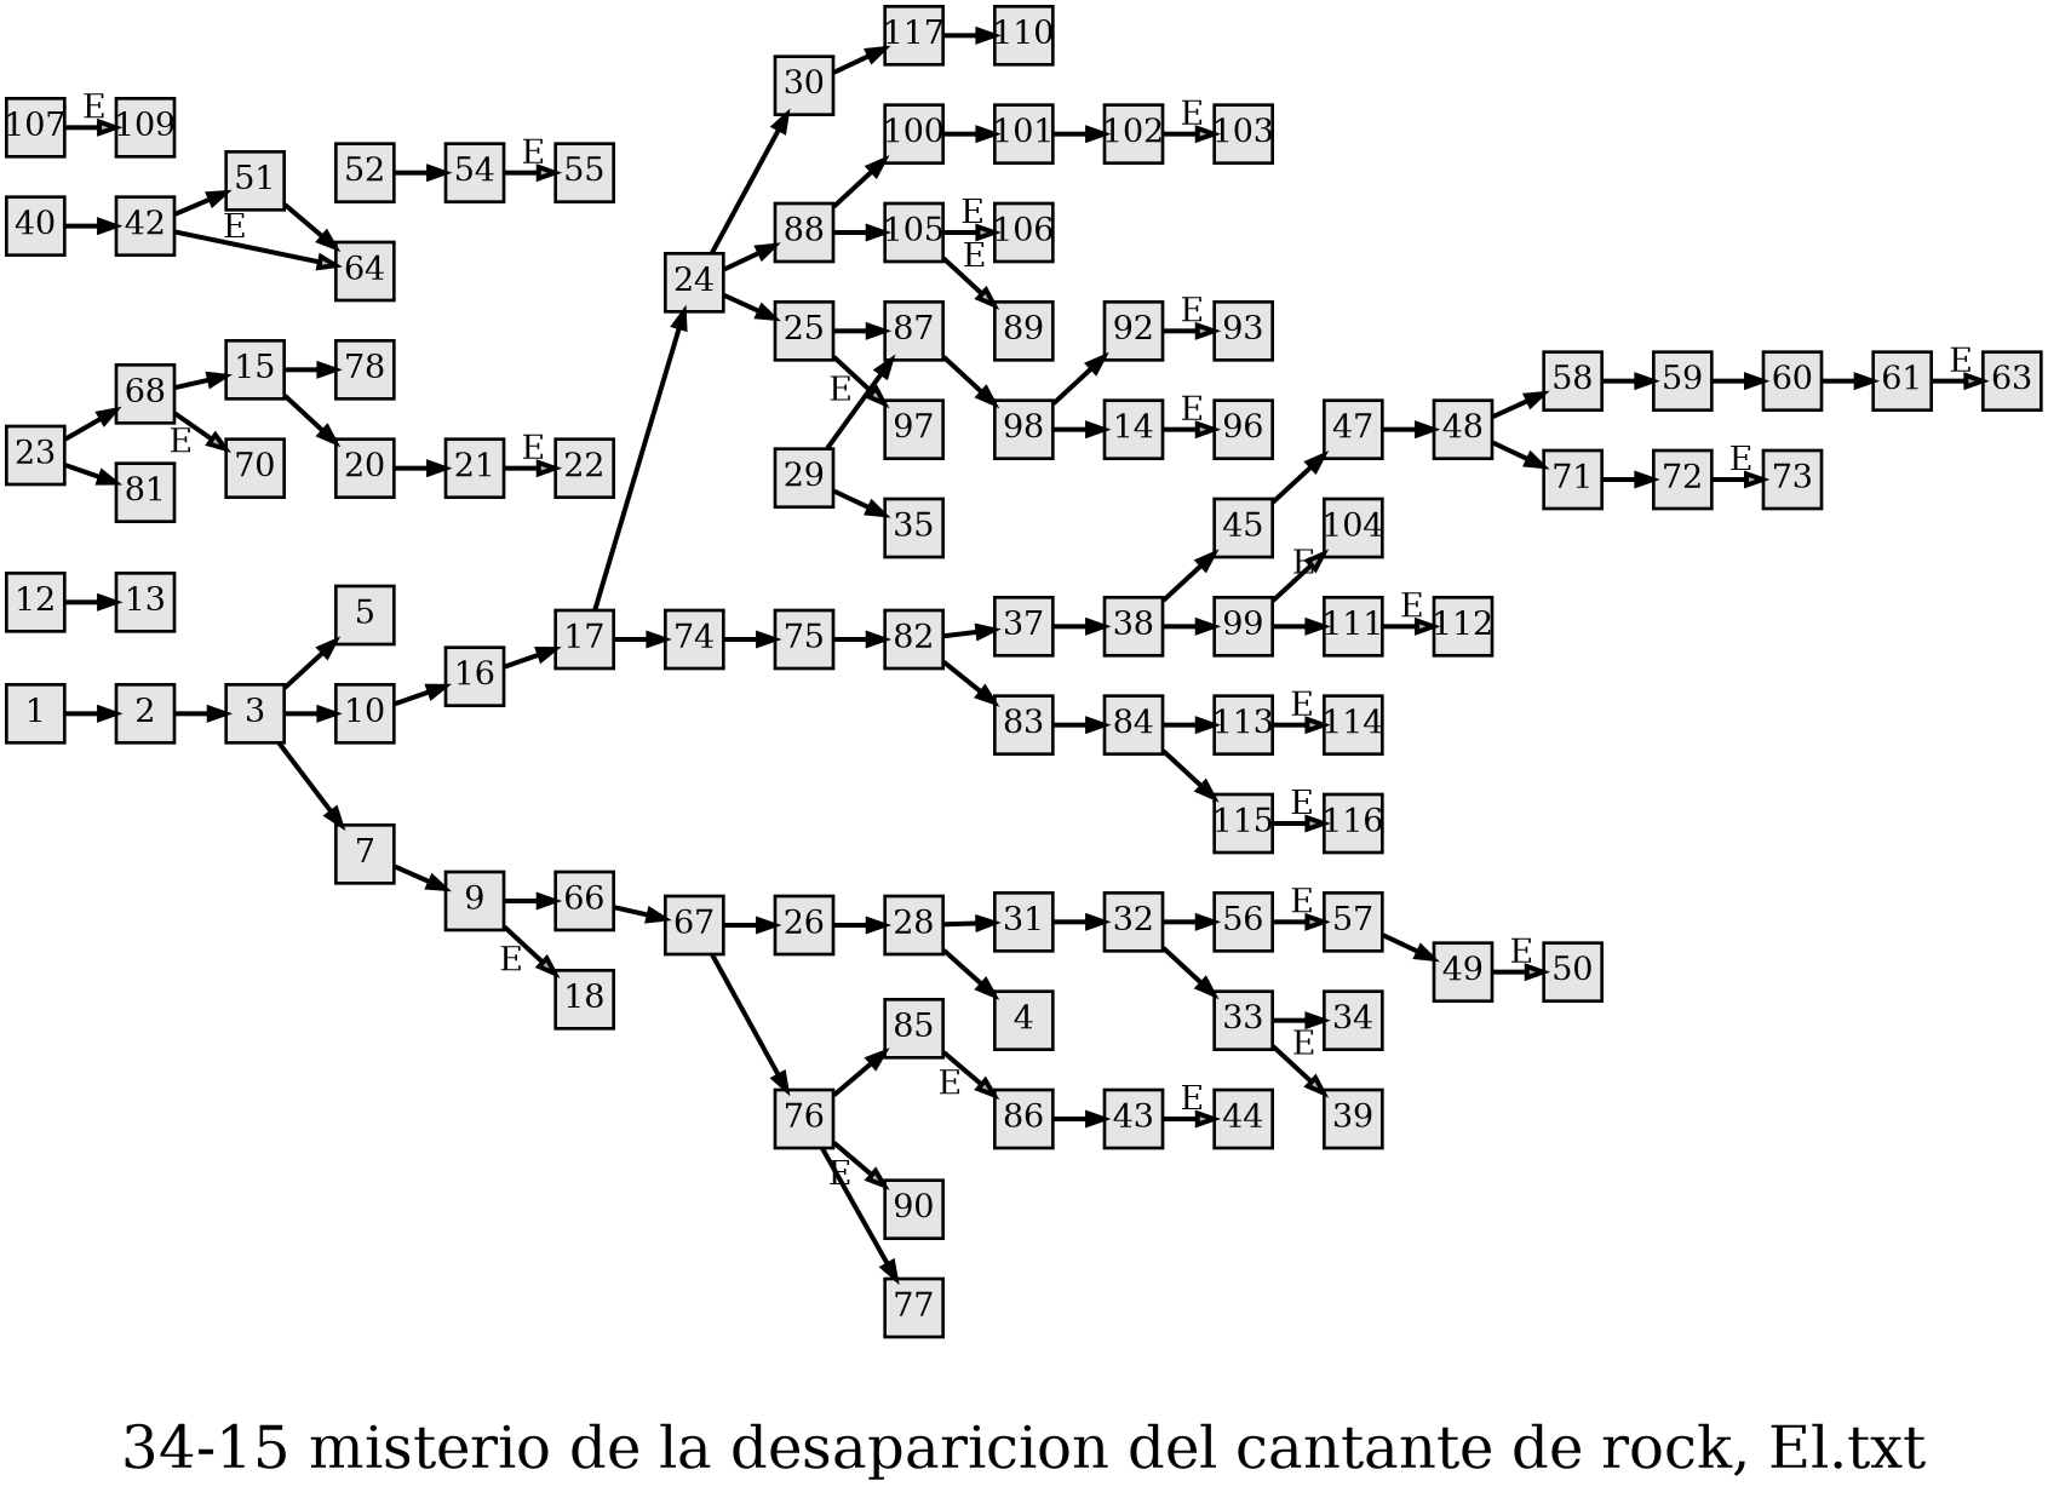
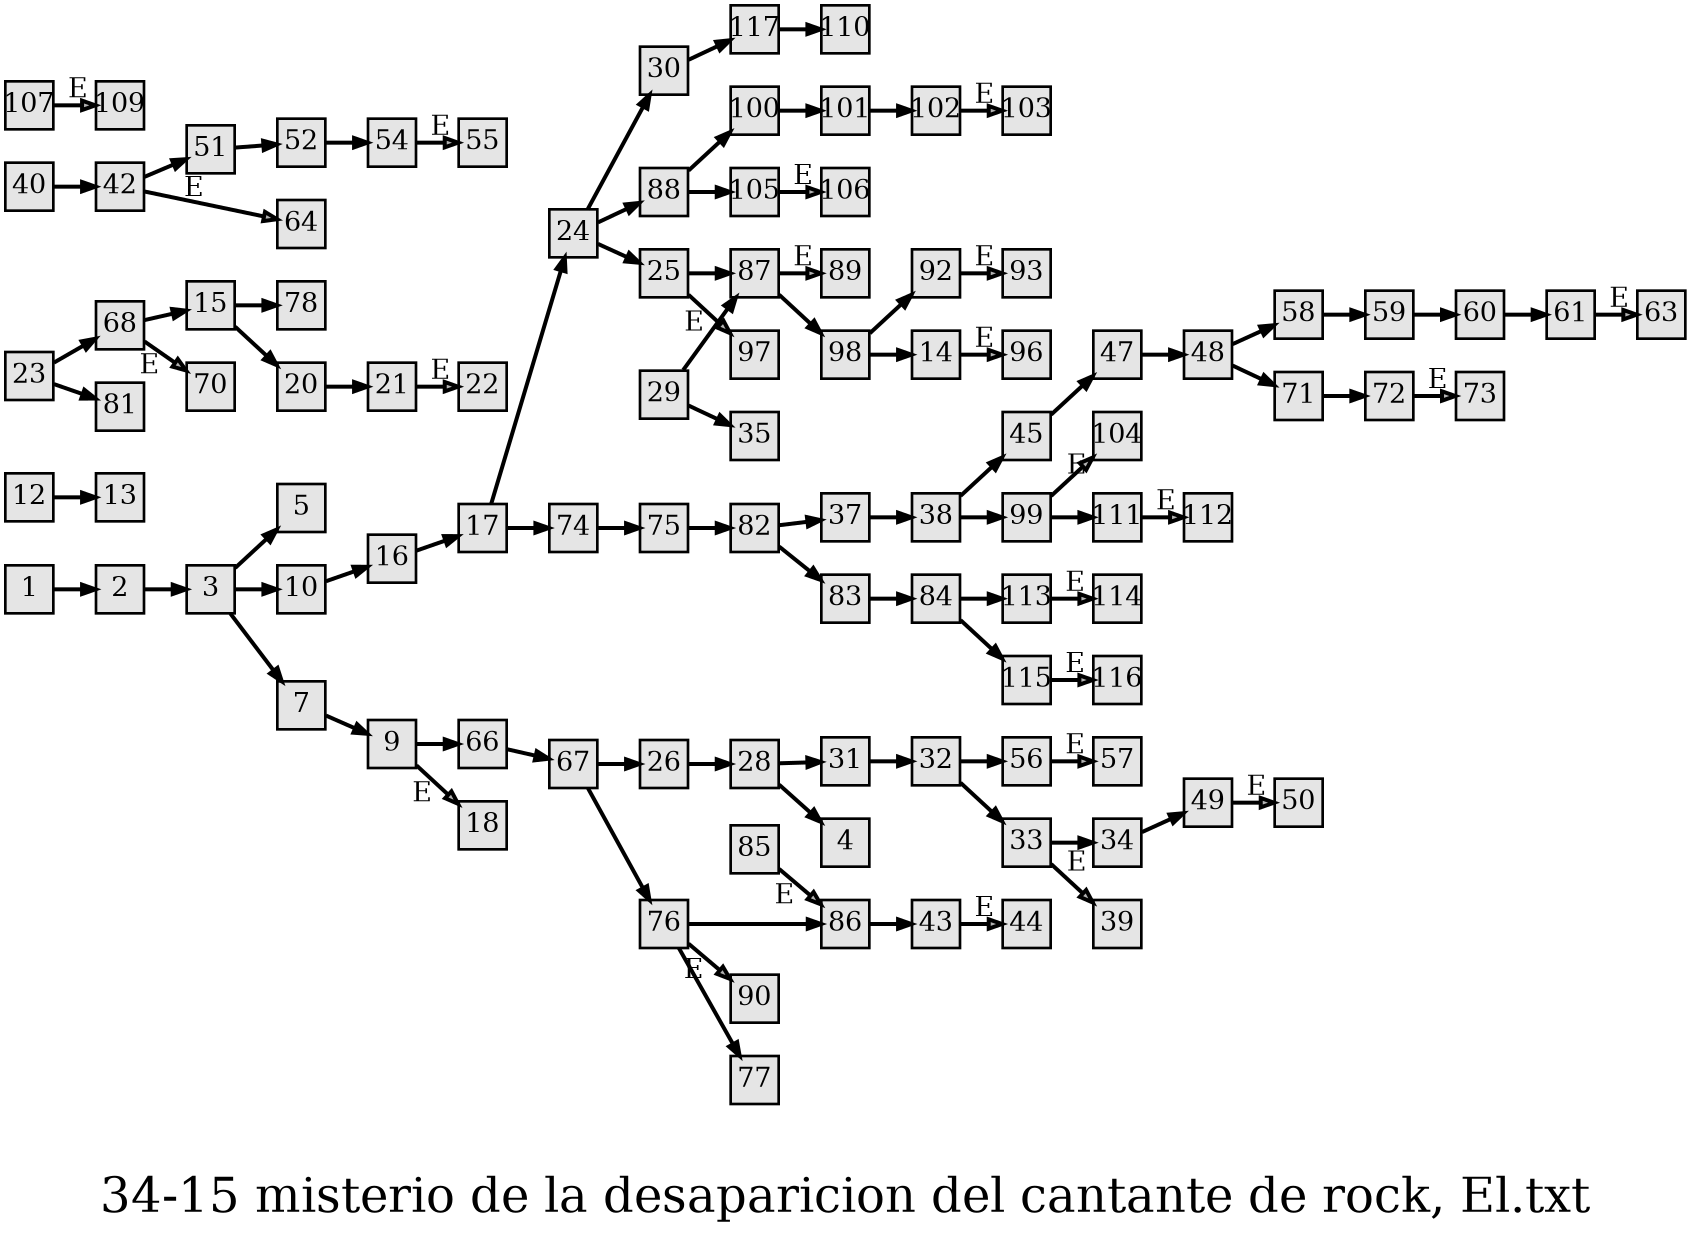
  digraph {
    fontsize=36
    label="34-15 misterio de la desaparicion del cantante de rock, El.txt"
    nodesep=0.35
    ordering=out
    rankdir=LR
    ranksep=0.45
    node [fillcolor=grey90 fixedsize=true fontsize=20 labelfloat=true margin="0,0" penwidth=2 regular=true shape=rect style=filled]
    edge [fontsize=12 labelfloat=true penwidth=3]
    1
    2
    3
    5
    10
    7
    16
    9
    17
    66
    18
    12
    13
    23
    68
    81
    15
    70
    67
    26
    76
    24
    74
    78
    20
    21
    22
    30
    88
    25
    75
    117
    100
    105
    87
    97
    82
    40
    42
    110
    101
    106
    89
    98
    92
    n46 [label=14]
    28
    31
    4
    32
    56
    33
    29
    35
    37
    38
    51
    64
    107
    109
    57
    43
    44
    34
    39
    49
    50
    45
    99
    47
    104
    111
    48
    112
    52
    54
    58
    71
    59
    72
    60
    73
    55
    61
    63
    85
    90
    77
    86
    83
    84
    113
    115
    114
    116
    93
    96
    102
    103
    1 -> 2
    2 -> 3
    3 -> 5
    3 -> 10
    3 -> 7
    10 -> 16
    7 -> 9
    16 -> 17
    9 -> 66
    9 -> 18 [fillcolor=grey70 fontsize=20 shape=Msquare xlabel=E]
    17 -> 24
    17 -> 74
    66 -> 67
    12 -> 13
    23 -> 68
    23 -> 81
    68 -> 15
    68 -> 70 [fillcolor=grey70 fontsize=20 shape=Msquare xlabel=E]
    15 -> 78
    15 -> 20
    67 -> 26
    67 -> 76
    26 -> 28
-   76 -> 85
+   76 -> 86
    76 -> 90 [fillcolor=grey70 fontsize=20 shape=Msquare xlabel=E]
    76 -> 77
    24 -> 30
    24 -> 88
    24 -> 25
    74 -> 75
    20 -> 21
    21 -> 22 [fillcolor=grey70 fontsize=20 shape=Msquare xlabel=E]
    30 -> 117
    88 -> 100
    88 -> 105
    25 -> 87
    25 -> 97 [fillcolor=grey70 fontsize=20 shape=Msquare xlabel=E]
    75 -> 82
    117 -> 110
    100 -> 101
    105 -> 106 [fillcolor=grey70 fontsize=20 shape=Msquare xlabel=E]
-   105 -> 89 [fillcolor=grey70 fontsize=20 shape=Msquare xlabel=E]
+   87 -> 89 [fillcolor=grey70 fontsize=20 shape=Msquare xlabel=E]
    87 -> 98
    82 -> 37
    82 -> 83
    40 -> 42
    42 -> 51
    42 -> 64 [fillcolor=grey70 fontsize=20 shape=Msquare xlabel=E]
    101 -> 102
    98 -> 92
    98 -> n46
    92 -> 93 [fillcolor=grey70 fontsize=20 shape=Msquare xlabel=E]
    n46 -> 96 [fillcolor=grey70 fontsize=20 shape=Msquare xlabel=E]
    28 -> 31
    28 -> 4
    31 -> 32
    32 -> 56
    32 -> 33
    56 -> 57 [fillcolor=grey70 fontsize=20 shape=Msquare xlabel=E]
    33 -> 34
    33 -> 39 [fillcolor=grey70 fontsize=20 shape=Msquare xlabel=E]
    29 -> 87
    29 -> 35
    37 -> 38
    38 -> 45
    38 -> 99
-   51 -> 64
+   51 -> 52
    107 -> 109 [fillcolor=grey70 fontsize=20 shape=Msquare xlabel=E]
    43 -> 44 [fillcolor=grey70 fontsize=20 shape=Msquare xlabel=E]
-   57 -> 49
+   34 -> 49
    49 -> 50 [fillcolor=grey70 fontsize=20 shape=Msquare xlabel=E]
    45 -> 47
    99 -> 104 [fillcolor=grey70 fontsize=20 shape=Msquare xlabel=E]
    99 -> 111
    47 -> 48
    111 -> 112 [fillcolor=grey70 fontsize=20 shape=Msquare xlabel=E]
    48 -> 58
    48 -> 71
    52 -> 54
    54 -> 55 [fillcolor=grey70 fontsize=20 shape=Msquare xlabel=E]
    58 -> 59
    71 -> 72
    59 -> 60
    72 -> 73 [fillcolor=grey70 fontsize=20 shape=Msquare xlabel=E]
    60 -> 61
    61 -> 63 [fillcolor=grey70 fontsize=20 shape=Msquare xlabel=E]
    85 -> 86 [fillcolor=grey70 fontsize=20 shape=Msquare xlabel=E]
    86 -> 43
    83 -> 84
    84 -> 113
    84 -> 115
    113 -> 114 [fillcolor=grey70 fontsize=20 shape=Msquare xlabel=E]
    115 -> 116 [fillcolor=grey70 fontsize=20 shape=Msquare xlabel=E]
    102 -> 103 [fillcolor=grey70 fontsize=20 shape=Msquare xlabel=E]
  }
